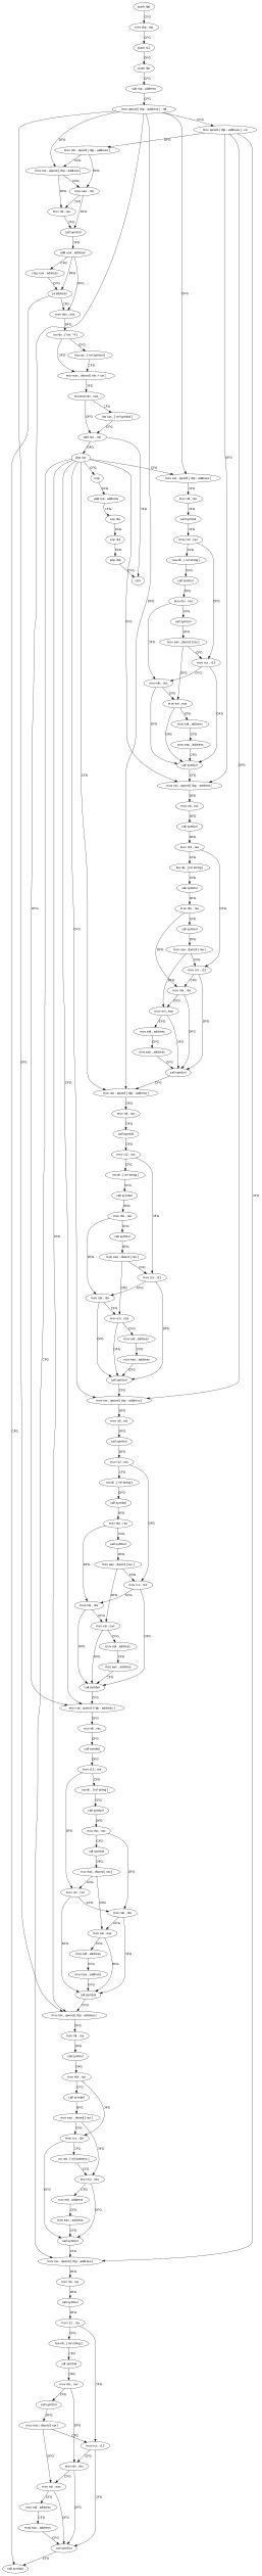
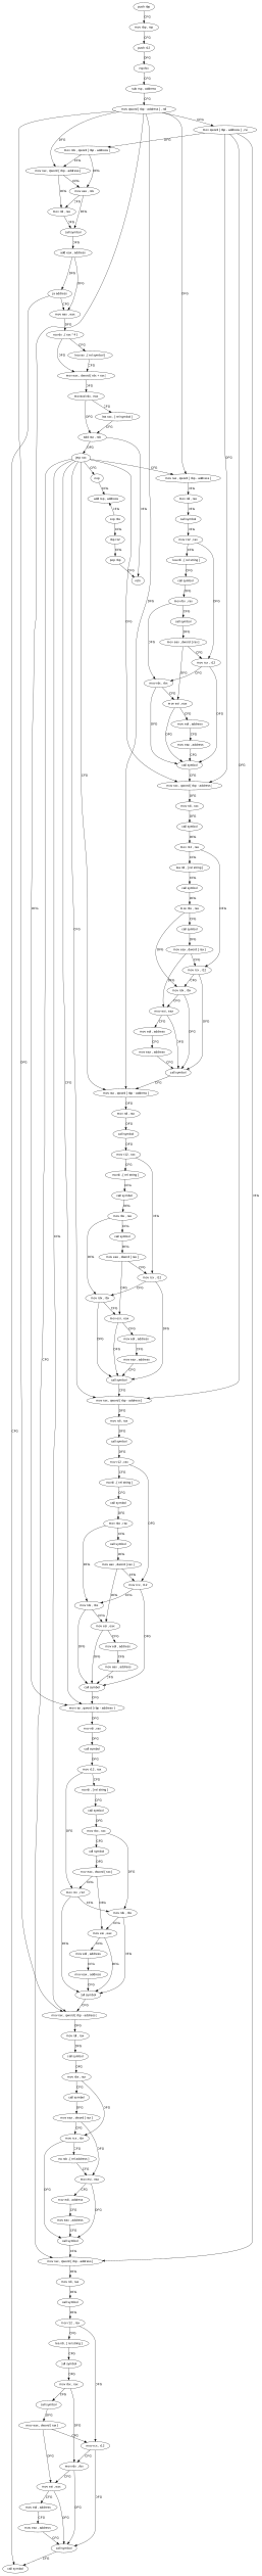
  digraph {
    fontname="Liberation Sans"
    node [fontname="Liberation Sans"]
    edge [fontname="Liberation Sans"]
    n1 [label="push rbp"]
    n2 [label="mov rbp , rsp"]
    n3 [label="push r12"]
-   n4 [label="push rbx"]
+   n4 [label="rsp rbx"]
    n5 [label="sub rsp , address"]
    n6 [label="mov qword [ rbp - address ] , rdi"]
    n7 [label="mov qword [ rbp - address ] , rsi"]
    n8 [label="mov rax , qword [ rbp - address ]"]
    n9 [label="mov rax , qword [ rbp - address ]"]
    n10 [label="mov rax , qword [ rbp - address ]"]
    n11 [label="mov rax , qword [ rbp - address ]"]
    n12 [label="mov rax , qword [ rbp - address ]"]
    n13 [label="mov rdx , qword [ rbp - address ]"]
    n14 [label="mov rax , qword [ rbp - address ]"]
    n15 [label="mov rax , qword [ rbp - address ]"]
    n16 [label="mov rax , qword [ rbp - address ]"]
    n17 [label="mov eax , rdx"]
    n18 [label="mov rdi , rax"]
    n19 [label="mov rdi , rax"]
    n20 [label="mov rdi , rax"]
    n21 [label="mov rdi , rax"]
    n22 [label="mov rdi , rax"]
    n23 [label="mov rdi , rax"]
    n24 [label="mov rdi , rax"]
    n25 [label="mov rdi , rax"]
    n26 [label="call symbol"]
    n27 [label="add eax , address"]
-   n28 [label="cmp eax , address"]
    n29 [label="ja address"]
    n30 [label="mov eax , eax"]
    n31 [label="call symbol"]
    n32 [label="lea rdx , [ rax * 4 ]"]
    n33 [label="lea rax , [ rel symbol ]"]
    n34 [label="mov eax , dword [ rdx + rax ]"]
    n35 [label="movsxd rdx , eax"]
    n36 [label="lea rax , [ rel symbol ]"]
    n37 [label="add rax , rdx"]
    n38 [label="jmp rax"]
    n39 [label=retn]
    n40 [label=nop]
    n41 [label="add rsp , address"]
    n42 [label="call symbol"]
    n43 [label="call symbol"]
    n44 [label="call symbol"]
    n45 [label="call symbol"]
    n46 [label="call symbol"]
    n47 [label="call symbol"]
    n48 [label="call symbol"]
    n49 [label="pop rbx"]
    n50 [label="mov r12 , rax"]
    n51 [label="lea rdi , [ rel string ]"]
    n52 [label="mov rcx , r12"]
    n53 [label="call symbol"]
    n54 [label="mov rdx , rbx"]
    n55 [label="call symbol"]
    n56 [label="mov rbx , rax"]
    n57 [label="call symbol"]
    n58 [label="mov eax , dword [ rax ]"]
    n59 [label="mov esi , eax"]
    n60 [label="mov edi , address"]
    n61 [label="mov eax , address"]
    n62 [label="mov r12 , rax"]
    n63 [label="lea rdi , [ rel string ]"]
    n64 [label="mov rcx , r12"]
    n65 [label="call symbol"]
    n66 [label="mov rdx , rbx"]
    n67 [label="call symbol"]
    n68 [label="mov rbx , rax"]
    n69 [label="call symbol"]
    n70 [label="mov eax , dword [ rax ]"]
    n71 [label="mov esi , eax"]
    n72 [label="mov edi , address"]
    n73 [label="mov eax , address"]
    n74 [label="mov r12 , rax"]
    n75 [label="lea rdi , [ rel string ]"]
    n76 [label="mov rcx , r12"]
    n77 [label="call symbol"]
    n78 [label="mov rdx , rbx"]
    n79 [label="call symbol"]
    n80 [label="mov rbx , rax"]
    n81 [label="call symbol"]
    n82 [label="mov eax , dword [ rax ]"]
    n83 [label="mov esi , eax"]
    n84 [label="mov edi , address"]
    n85 [label="mov eax , address"]
    n86 [label="mov r12 , rax"]
    n87 [label="lea rdi , [ rel string ]"]
    n88 [label="mov rcx , r12"]
    n89 [label="call symbol"]
    n90 [label="mov rdx , rbx"]
    n91 [label="call symbol"]
    n92 [label="mov rbx , rax"]
    n93 [label="call symbol"]
    n94 [label="mov eax , dword [ rax ]"]
    n95 [label="mov esi , eax"]
    n96 [label="mov edi , address"]
    n97 [label="mov eax , address"]
    n98 [label="mov r12 , rax"]
    n99 [label="lea rdi , [ rel string ]"]
    n100 [label="mov rcx , r12"]
    n101 [label="call symbol"]
    n102 [label="mov rdx , rbx"]
    n103 [label="call symbol"]
    n104 [label="mov rbx , rax"]
    n105 [label="call symbol"]
    n106 [label="mov eax , dword [ rax ]"]
    n107 [label="mov esi , eax"]
    n108 [label="mov edi , address"]
    n109 [label="mov eax , address"]
    n110 [label="mov rbx , rax"]
    n111 [label="call symbol"]
    n112 [label="mov rcx , rbx"]
    n113 [label="mov eax , dword [ rax ]"]
    n114 [label="lea rdx , [ rel address ]"]
    n115 [label="call symbol"]
    n116 [label="mov esi , eax"]
    n117 [label="mov edi , address"]
    n118 [label="mov eax , address"]
    n119 [label="mov r12 , rax"]
    n120 [label="lea rdi , [ rel string ]"]
    n121 [label="mov rcx , r12"]
    n122 [label="call symbol"]
    n123 [label="mov rdx , rbx"]
    n124 [label="call symbol"]
    n125 [label="mov rbx , rax"]
    n126 [label="call symbol"]
    n127 [label="mov eax , dword [ rax ]"]
    n128 [label="mov esi , eax"]
    n129 [label="mov edi , address"]
    n130 [label="mov eax , address"]
-   n131 [label="pop r12"]
+   n131 [label="rbp r12"]
    n132 [label="pop rbp"]
    n1 -> n2 [label=CFG]
    n2 -> n3 [label=CFG]
    n3 -> n4 [label=DFG]
    n4 -> n5 [label=CFG]
    n5 -> n6 [label=CFG]
    n6 -> n7 [label=CFG]
    n6 -> n8 [label=DFG]
    n6 -> n9 [label=DFG]
    n6 -> n10 [label=DFG]
    n6 -> n11 [label=DFG]
    n6 -> n12 [label=DFG]
    n7 -> n13 [label=DFG]
    n7 -> n14 [label=DFG]
    n7 -> n15 [label=DFG]
    n7 -> n16 [label=DFG]
    n8 -> n17 [label=CFG]
    n8 -> n18 [label=DFG]
    n9 -> n19 [label=DFG]
    n10 -> n20 [label=DFG]
    n11 -> n21 [label=DFG]
    n12 -> n22 [label=DFG]
    n13 -> n8 [label=CFG]
    n13 -> n17 [label=DFG]
    n14 -> n23 [label=DFG]
    n15 -> n24 [label=DFG]
    n16 -> n25 [label=DFG]
    n17 -> n18 [label=CFG]
    n17 -> n26 [label=DFG]
    n18 -> n26 [label=DFG]
    n19 -> n42 [label=DFG]
    n20 -> n44 [label=DFG]
    n21 -> n46 [label=DFG]
    n22 -> n47 [label=DFG]
    n23 -> n43 [label=DFG]
    n24 -> n45 [label=DFG]
    n25 -> n48 [label=DFG]
    n26 -> n27 [label=DFG]
-   n27 -> n28 [label=CFG]
    n27 -> n29 [label=DFG]
    n27 -> n30 [label=DFG]
-   n28 -> n29 [label=CFG]
    n29 -> n30 [label=CFG]
    n29 -> n31 [label=CFG]
    n30 -> n32 [label=DFG]
    n32 -> n33 [label=CFG]
    n32 -> n34 [label=DFG]
    n33 -> n34 [label=CFG]
    n34 -> n35 [label=DFG]
    n35 -> n36 [label=CFG]
    n35 -> n37 [label=DFG]
    n36 -> n37 [label=CFG]
    n37 -> n38 [label=DFG]
    n37 -> n39 [label=DFG]
    n38 -> n9 [label=CFG]
    n38 -> n10 [label=CFG]
    n38 -> n11 [label=CFG]
    n38 -> n12 [label=CFG]
    n38 -> n14 [label=CFG]
    n38 -> n15 [label=CFG]
    n38 -> n16 [label=CFG]
    n38 -> n40 [label=CFG]
    n40 -> n41 [label=CFG]
-   n41 -> n49 [label=CFG]
+   n49 -> n41 [label=CFG]
    n42 -> n50 [label=DFG]
    n43 -> n62 [label=DFG]
    n44 -> n74 [label=DFG]
    n45 -> n86 [label=DFG]
    n46 -> n98 [label=DFG]
    n47 -> n110 [label=DFG]
    n48 -> n119 [label=DFG]
    n49 -> n131 [label=CFG]
    n50 -> n51 [label=CFG]
    n50 -> n52 [label=DFG]
    n51 -> n53 [label=CFG]
    n52 -> n54 [label=CFG]
    n52 -> n55 [label=DFG]
    n53 -> n56 [label=DFG]
    n54 -> n55 [label=DFG]
    n54 -> n59 [label=CFG]
    n55 -> n14 [label=CFG]
    n56 -> n54 [label=DFG]
    n56 -> n57 [label=CFG]
    n57 -> n58 [label=DFG]
    n58 -> n52 [label=CFG]
    n58 -> n59 [label=DFG]
    n59 -> n55 [label=DFG]
    n59 -> n60 [label=CFG]
    n60 -> n61 [label=CFG]
    n61 -> n55 [label=CFG]
    n62 -> n63 [label=CFG]
    n62 -> n64 [label=DFG]
    n63 -> n65 [label=CFG]
    n64 -> n66 [label=CFG]
    n64 -> n67 [label=DFG]
    n65 -> n68 [label=DFG]
    n66 -> n67 [label=DFG]
    n66 -> n71 [label=CFG]
    n67 -> n10 [label=CFG]
    n68 -> n66 [label=DFG]
    n68 -> n69 [label=CFG]
    n69 -> n70 [label=DFG]
    n70 -> n64 [label=CFG]
    n70 -> n71 [label=DFG]
    n71 -> n67 [label=DFG]
    n71 -> n72 [label=CFG]
    n72 -> n73 [label=CFG]
    n73 -> n67 [label=CFG]
    n74 -> n75 [label=CFG]
    n74 -> n76 [label=DFG]
    n75 -> n77 [label=CFG]
    n76 -> n78 [label=CFG]
    n76 -> n79 [label=DFG]
    n77 -> n80 [label=DFG]
    n78 -> n79 [label=DFG]
    n78 -> n83 [label=CFG]
    n79 -> n15 [label=CFG]
    n80 -> n78 [label=DFG]
    n80 -> n81 [label=CFG]
    n81 -> n82 [label=DFG]
    n82 -> n76 [label=CFG]
    n82 -> n83 [label=DFG]
    n83 -> n79 [label=DFG]
    n83 -> n84 [label=CFG]
    n84 -> n85 [label=CFG]
    n85 -> n79 [label=CFG]
    n86 -> n87 [label=CFG]
    n86 -> n88 [label=DFG]
    n87 -> n89 [label=CFG]
    n88 -> n90 [label=CFG]
    n88 -> n91 [label=DFG]
    n89 -> n92 [label=DFG]
    n90 -> n91 [label=DFG]
    n90 -> n95 [label=CFG]
    n91 -> n11 [label=CFG]
    n92 -> n90 [label=DFG]
    n92 -> n93 [label=CFG]
    n93 -> n94 [label=DFG]
    n94 -> n88 [label=CFG]
    n94 -> n95 [label=DFG]
    n95 -> n91 [label=DFG]
    n95 -> n96 [label=CFG]
    n96 -> n97 [label=CFG]
    n97 -> n91 [label=CFG]
    n98 -> n99 [label=CFG]
    n98 -> n100 [label=DFG]
    n99 -> n101 [label=CFG]
    n100 -> n102 [label=CFG]
    n100 -> n103 [label=DFG]
    n101 -> n104 [label=DFG]
    n102 -> n103 [label=DFG]
    n102 -> n107 [label=CFG]
    n103 -> n12 [label=CFG]
    n104 -> n102 [label=DFG]
    n104 -> n105 [label=CFG]
    n105 -> n106 [label=DFG]
    n106 -> n100 [label=CFG]
    n106 -> n107 [label=DFG]
    n107 -> n103 [label=DFG]
    n107 -> n108 [label=CFG]
    n108 -> n109 [label=CFG]
    n109 -> n103 [label=CFG]
    n110 -> n111 [label=CFG]
    n110 -> n112 [label=DFG]
    n111 -> n113 [label=DFG]
    n112 -> n114 [label=CFG]
    n112 -> n115 [label=DFG]
    n113 -> n112 [label=CFG]
    n113 -> n116 [label=DFG]
    n114 -> n116 [label=CFG]
    n115 -> n16 [label=CFG]
    n116 -> n115 [label=DFG]
    n116 -> n117 [label=CFG]
    n117 -> n118 [label=CFG]
    n118 -> n115 [label=CFG]
    n119 -> n120 [label=CFG]
    n119 -> n121 [label=DFG]
    n120 -> n122 [label=CFG]
    n121 -> n123 [label=CFG]
    n121 -> n124 [label=DFG]
    n122 -> n125 [label=DFG]
    n123 -> n124 [label=DFG]
    n123 -> n128 [label=CFG]
    n124 -> n31 [label=CFG]
    n125 -> n123 [label=DFG]
    n125 -> n126 [label=CFG]
    n126 -> n127 [label=DFG]
    n127 -> n121 [label=CFG]
    n127 -> n128 [label=DFG]
    n128 -> n124 [label=DFG]
    n128 -> n129 [label=CFG]
    n129 -> n130 [label=CFG]
    n130 -> n124 [label=CFG]
    n131 -> n132 [label=CFG]
    n132 -> n39 [label=CFG]
  }
